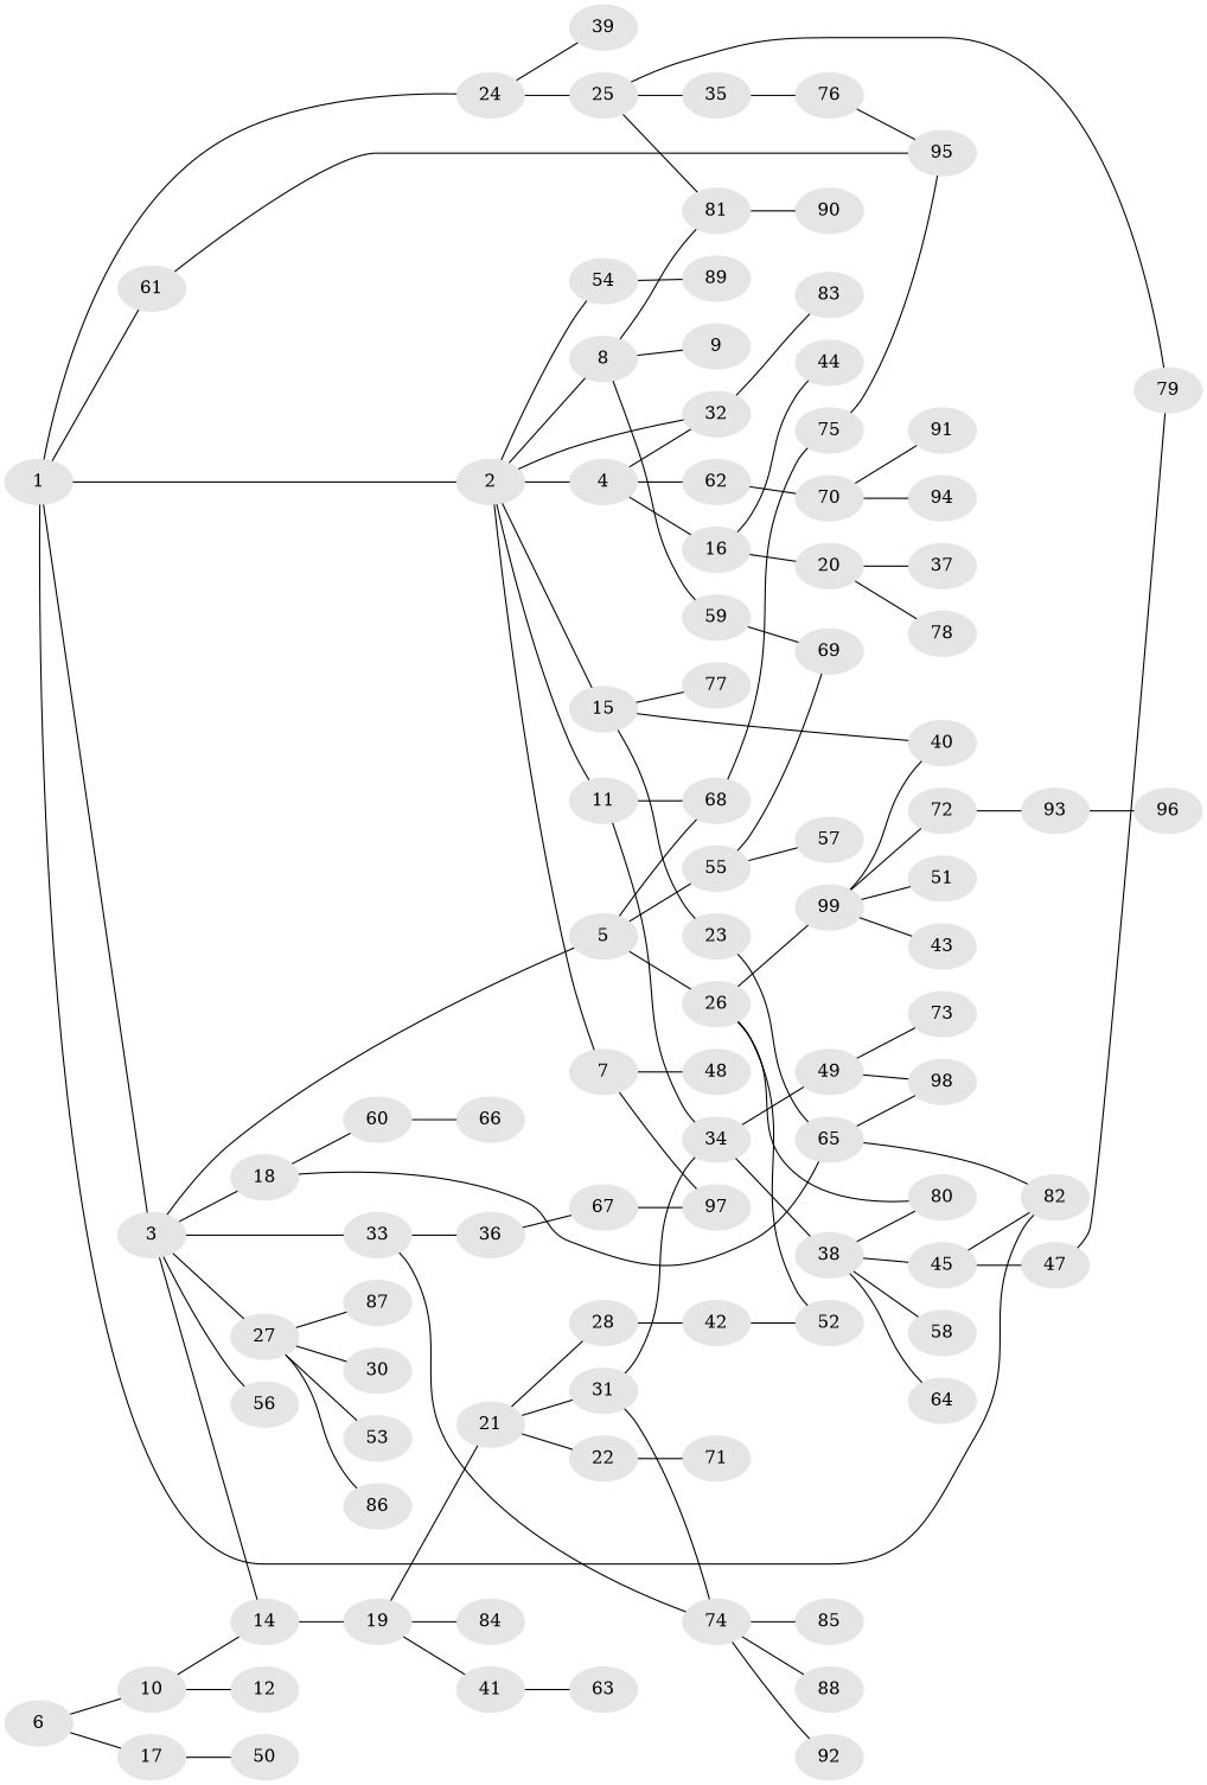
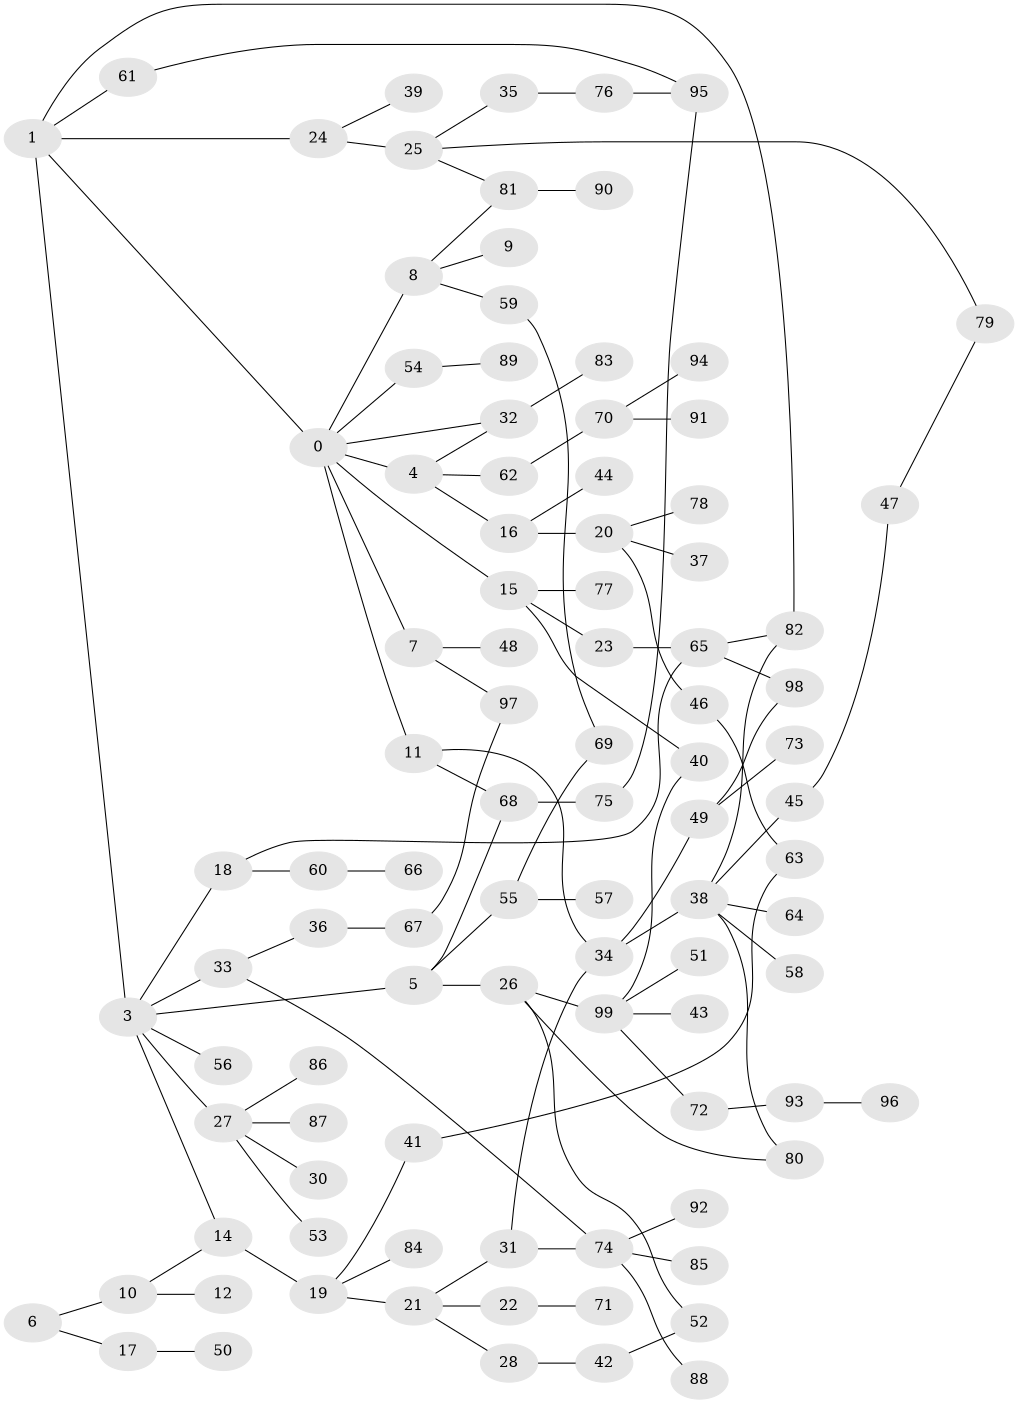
  graph {
    rankdir=LR
    node [color=gray90 style=filled]
    1
-   2
+   2 [label=0]
    3
    24
    61
    82
    4
    7
    8
    11
    15
    32
    54
    5
    14
    18
    27
    33
    56
    25
    39
    95
    16
    62
    48
    97
    9
    59
    81
    68
    34
    23
    40
    77
    83
    89
    26
    55
    19
    60
    65
    30
    53
    86
    87
    74
    36
    6
    10
    17
    20
    44
    70
    n54 [label=99]
    52
    80
    57
    69
    75
    12
    50
    90
    38
    49
    21
    41
    84
    37
+   46
    78
    45
    58
    64
    66
    98
    22
    28
    31
    63
    71
    42
    35
    79
    76
    43
    51
    72
    93
    85
    88
    92
    67
    73
    47
    91
    94
    96
    1 -- 2
    1 -- 3
    1 -- 24
    1 -- 61
    1 -- 82
    2 -- 4
    2 -- 7
    2 -- 8
    2 -- 11
    2 -- 15
    2 -- 32
    2 -- 54
    3 -- 5
    3 -- 14
    3 -- 18
    3 -- 27
    3 -- 33
    3 -- 56
    24 -- 25
    24 -- 39
    61 -- 95
    4 -- 32
    4 -- 16
    4 -- 62
    7 -- 48
    7 -- 97
    8 -- 9
    8 -- 59
    8 -- 81
    11 -- 68
    11 -- 34
    15 -- 23
    15 -- 40
    15 -- 77
    32 -- 83
    54 -- 89
    5 -- 68
    5 -- 26
    5 -- 55
    14 -- 19
    18 -- 60
    18 -- 65
    27 -- 30
    27 -- 53
    27 -- 86
    27 -- 87
    33 -- 74
    33 -- 36
    25 -- 81
    25 -- 35
    25 -- 79
    16 -- 20
    16 -- 44
    62 -- 70
    59 -- 69
    81 -- 90
    68 -- 75
    34 -- 38
    34 -- 49
    23 -- 65
    26 -- n54
    26 -- 52
    26 -- 80
    55 -- 57
    55 -- 69
    19 -- 21
    19 -- 41
    19 -- 84
    60 -- 66
    65 -- 82
    65 -- 98
    74 -- 85
    74 -- 88
    74 -- 92
    36 -- 67
    6 -- 10
    6 -- 17
    10 -- 14
    10 -- 12
    17 -- 50
    20 -- 37
+   20 -- 46
    20 -- 78
    70 -- 91
    70 -- 94
    n54 -- 40
    n54 -- 43
    n54 -- 51
    n54 -- 72
    75 -- 95
    38 -- 80
    38 -- 45
    38 -- 58
    38 -- 64
    49 -- 98
    49 -- 73
    21 -- 22
    21 -- 28
    21 -- 31
    41 -- 63
-   45 -- 82
+   46 -- 63
+   38 -- 82
    45 -- 47
    22 -- 71
    28 -- 42
    31 -- 34
    31 -- 74
    42 -- 52
    35 -- 76
    76 -- 95
    72 -- 93
    93 -- 96
    67 -- 97
    47 -- 79
  }
